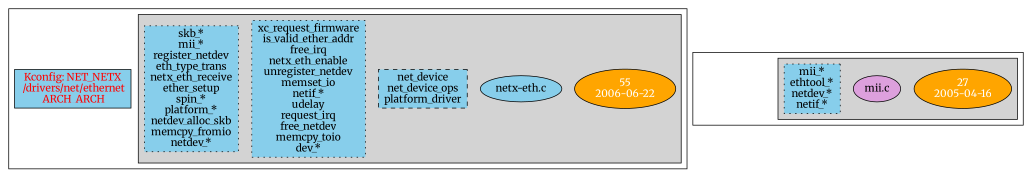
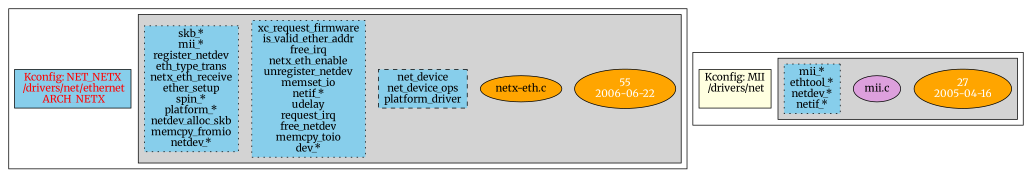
  digraph {
    ranksep=2
    splines=ortho
    fontname=Merriweather
    node [fillcolor=skyblue fontcolor=black style=filled fontname=Merriweather shape=box]
    n1 [fillcolor=orange fontcolor=white label="55\n2006-06-22" shape=""]
-   n2 [label="netx-eth.c\n" shape=""]
+   n2 [fillcolor=orange label="netx-eth.c\n" shape=""]
    n3 [label="net_device\nnet_device_ops\nplatform_driver\n" style="filled,dashed"]
    n4 [label="xc_request_firmware\nis_valid_ether_addr\nfree_irq\nnetx_eth_enable\nunregister_netdev\nmemset_io\nnetif_*\nudelay\nrequest_irq\nfree_netdev\nmemcpy_toio\ndev_*\n" style="filled,dotted"]
    n5 [label="skb_*\nmii_*\nregister_netdev\neth_type_trans\nnetx_eth_receive\nether_setup\nspin_*\nplatform_*\nnetdev_alloc_skb\nmemcpy_fromio\nnetdev_*\n" style="filled,dotted"]
-   n6 [fontcolor=red label="Kconfig: NET_NETX\n /drivers/net/ethernet\n  ARCH_ARCH "]
+   n6 [fontcolor=red label="Kconfig: NET_NETX\n /drivers/net/ethernet\n  ARCH_NETX "]
    n7 [fillcolor=orange fontcolor=white label="27\n2005-04-16" shape=""]
    n8 [fillcolor=plum label="mii.c\n" shape=""]
    n9 [label="mii_*\nethtool_*\nnetdev_*\nnetif_*\n" style="filled,dotted"]
+   n10 [label="Kconfig: MII\n /drivers/net\n " fillcolor=lightyellow fontcolor=""]
    subgraph cluster_1 {
      n6
      subgraph cluster_2 {
        style=filled
        n1
        n2
        n3
        n4
        n5
      }
    }
    subgraph cluster_3 {
+     n10
      subgraph cluster_4 {
        style=filled
        n7
        n8
        n9
      }
    }
  }
